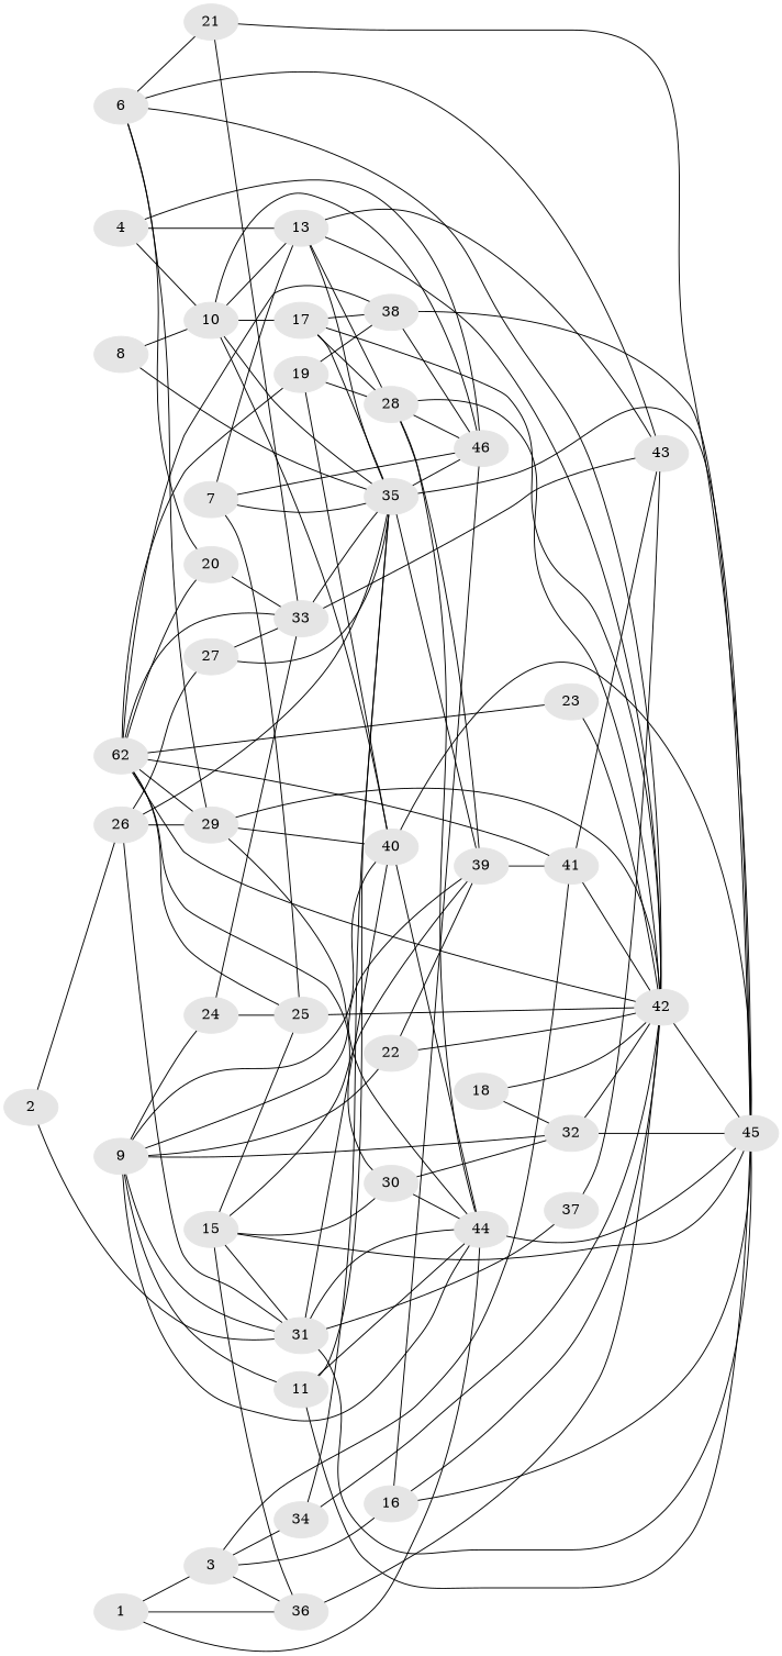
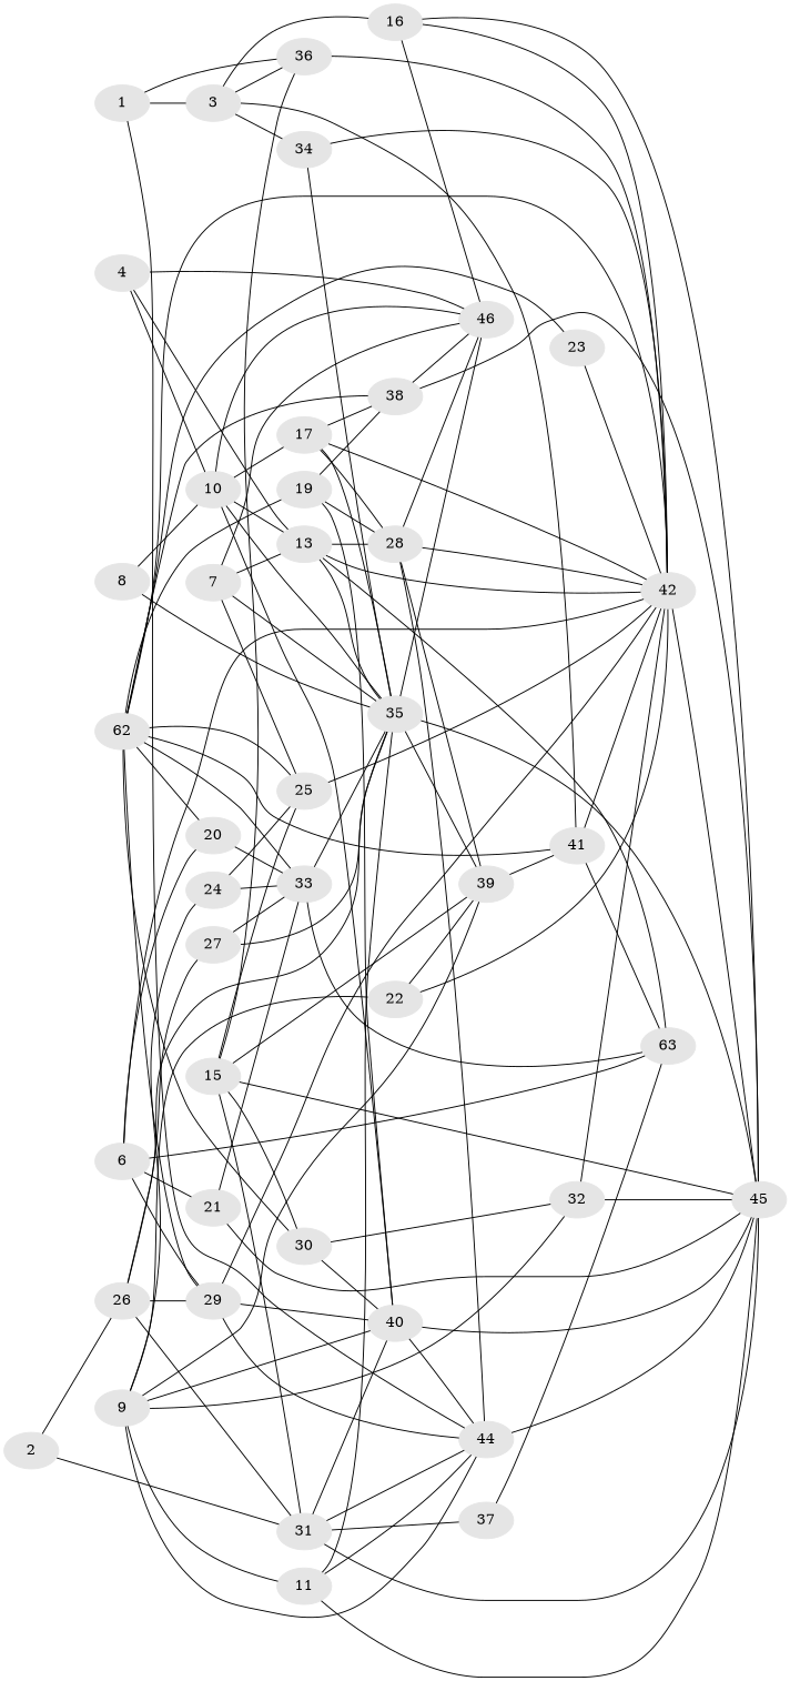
  graph {
    rankdir=LR
    node [color=gray90 style=filled]
    edge [weight=1.0]
    1
    3
    36
    44
    16
    34
    41
    42
    45
    2
    26
    31
    29
    35
    27
    40
    37
    46
-   43
+   43 [label=63]
    4
    10
    13
    17
    28
    6
    20
    21
    33
    7
    25
    39
    8
    9
    11
    22
    24
    32
    38
    n39 [label=62]
    19
    23
    30
    15
-   18
    1 -- 3
    1 -- 36
    1 -- 44
    3 -- 36
    3 -- 16
    3 -- 34
    3 -- 41
    36 -- 42
    44 -- 45
    16 -- 42
    16 -- 45
    16 -- 46
    34 -- 42
    34 -- 35
    41 -- 42
    41 -- 43
    42 -- 45
    2 -- 26
    2 -- 31
    26 -- 31
    26 -- 29
    26 -- 35
    26 -- 27
    31 -- 44
    31 -- 45
    31 -- 40
    31 -- 37
    29 -- 44
    29 -- 42
    29 -- 40
    35 -- 45
    35 -- 46
    35 -- 39
    27 -- 35
    27 -- 33
    40 -- 44
    40 -- 45
    37 -- 43
    4 -- 46
    4 -- 10
    4 -- 13
    10 -- 35
    10 -- 40
    10 -- 46
    10 -- 13
    10 -- 17
    13 -- 42
    13 -- 35
    13 -- 43
    13 -- 28
    17 -- 42
    17 -- 35
    17 -- 28
    17 -- 38
    28 -- 44
    28 -- 42
    28 -- 46
    28 -- 39 [weight=2.0]
    6 -- 42
    6 -- 29
    6 -- 43
    6 -- 20
    6 -- 21
    20 -- 33
    21 -- 45
    21 -- 33
    33 -- 35
    33 -- 43
    7 -- 35
    7 -- 46
    7 -- 13
    7 -- 25
    25 -- 42
    39 -- 41
    8 -- 35
    8 -- 10
    9 -- 44
-   9 -- 31
    9 -- 40
    9 -- 39
    9 -- 11
    9 -- 22
    9 -- 24
    9 -- 32
    11 -- 44
    11 -- 45
    11 -- 35
    22 -- 42
    22 -- 39
    24 -- 33
    24 -- 25
    32 -- 42
    32 -- 45 [weight=2.0]
    38 -- 45
    38 -- 46 [weight=2.0]
    n39 -- 41
    n39 -- 42
    n39 -- 29
    n39 -- 20
    n39 -- 33
    n39 -- 25
    n39 -- 38
    n39 -- 19
    n39 -- 23
    n39 -- 30
    19 -- 40
    19 -- 28
    19 -- 38
    23 -- 42
-   30 -- 44
+   30 -- 40
    30 -- 32
    15 -- 36
    15 -- 45
    15 -- 31
    15 -- 25
    15 -- 39
    15 -- 30
-   18 -- 42 [weight=2.0]
-   18 -- 32
  }
